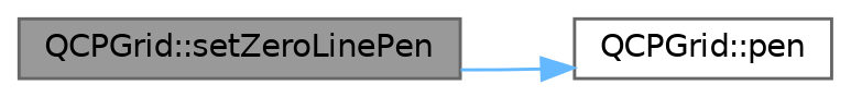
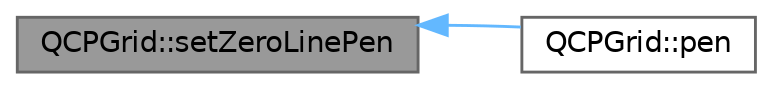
  digraph {
    rankdir=LR
    node [fontname=Helvetica fontsize=10 shape=box style=filled]
    n1 [color=gray40 fillcolor=grey60 fontcolor=black height=0.2 label="QCPGrid::setZeroLinePen" width=0.4]
    n2 [color=grey40 fillcolor=white height=0.2 label="QCPGrid::pen" width=0.4]
-   n1 -> n2 [color=steelblue1 fontname=Helvetica fontsize=10 labelfontname=Helvetica labelfontsize=10 style=solid]
+   n2 -> n1 [color=steelblue1 fontname=Helvetica fontsize=10 labelfontname=Helvetica labelfontsize=10 style=solid]
  }
